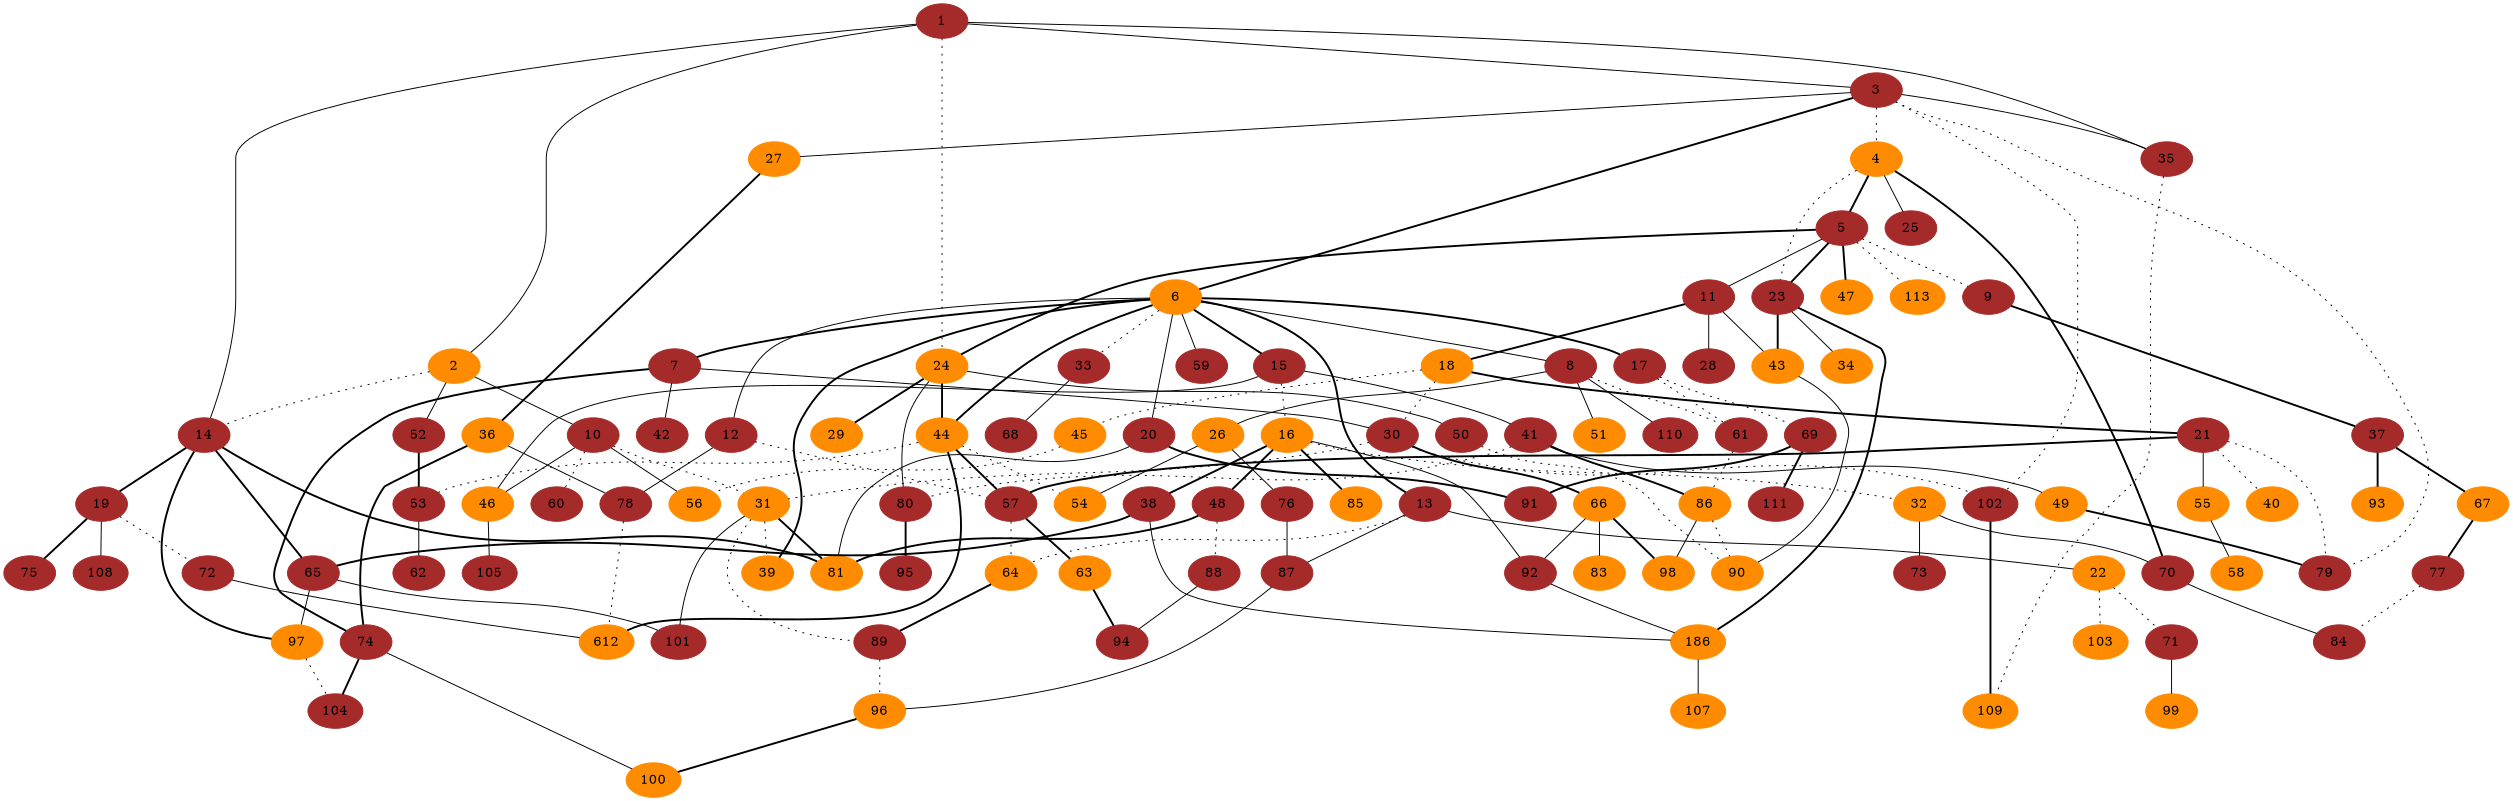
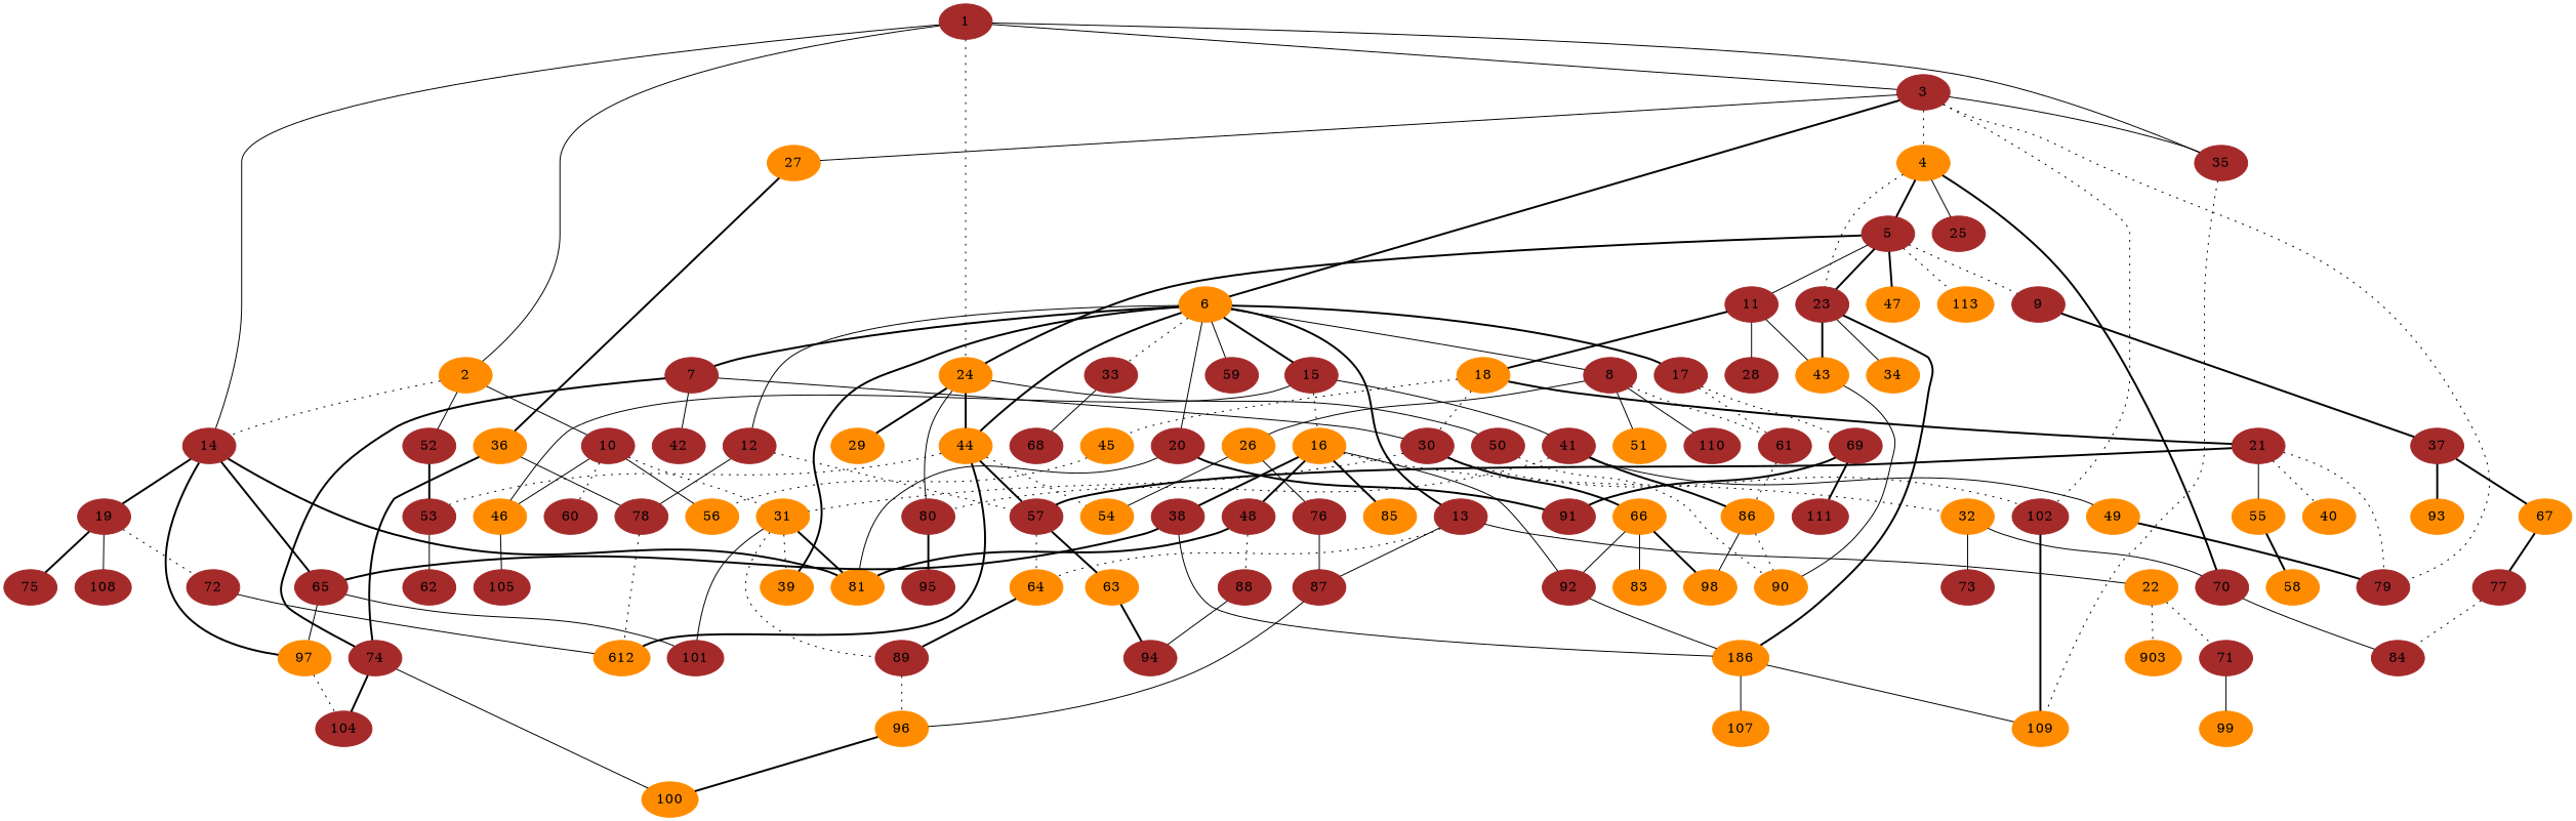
  graph {
    node [color=brown style=filled]
    edge [style=solid]
    2 [color=darkorange]
    1
    3
    14
    24 [color=darkorange]
    35
    10
    52
    4 [color=darkorange]
    6 [color=darkorange]
    27 [color=darkorange]
    79
    102
    19
    65
    81 [color=darkorange]
    97 [color=darkorange]
    44 [color=darkorange]
    29 [color=darkorange]
    50
    80
    109 [color=darkorange]
    31 [color=darkorange]
    46 [color=darkorange]
    56 [color=darkorange]
    60
    53
    5
    23
    25
    70
    7
    8
    12
    13
    15
    17
    20
    33
    39 [color=darkorange]
    59
    36 [color=darkorange]
    9
    11
    47 [color=darkorange]
    113 [color=darkorange]
    43 [color=darkorange]
    34 [color=darkorange]
    n49 [color=darkorange label=186]
    84
    37
    18 [color=darkorange]
    28
    30
    42
    74
    26 [color=darkorange]
    51 [color=darkorange]
    61
    110
    57
    78
    22 [color=darkorange]
    64 [color=darkorange]
    87
    16 [color=darkorange]
    41
    69
    91
    68
    54 [color=darkorange]
    n72 [color=darkorange label=612]
    66 [color=darkorange]
    100 [color=darkorange]
    104
    76
    86 [color=darkorange]
    67 [color=darkorange]
    93 [color=darkorange]
    89
    101
    105
    21
    45 [color=darkorange]
    90 [color=darkorange]
    63 [color=darkorange]
    71
-   103 [color=darkorange]
+   103 [color=darkorange label=903]
    96 [color=darkorange]
    72
    75
    108
    32 [color=darkorange]
    38
    48
    85 [color=darkorange]
    92
    49 [color=darkorange]
    73
    88
    111
    40 [color=darkorange]
    55 [color=darkorange]
    58 [color=darkorange]
    99 [color=darkorange]
    107 [color=darkorange]
    95
    83 [color=darkorange]
    98 [color=darkorange]
    77
    62
    94
    2 -- 14 [style=dotted]
    2 -- 10
    2 -- 52
    1 -- 2
    1 -- 3
    1 -- 14
    1 -- 24 [style=dotted]
    1 -- 35
    3 -- 35
    3 -- 4 [style=dotted]
    3 -- 6 [style=bold]
    3 -- 27
    3 -- 79 [style=dotted]
    3 -- 102 [style=dotted]
    14 -- 19 [style=bold]
    14 -- 65 [style=bold]
    14 -- 81 [style=bold]
    14 -- 97 [style=bold]
    24 -- 44 [style=bold]
    24 -- 29 [style=bold]
    24 -- 50
    24 -- 80
    35 -- 109 [style=dotted]
    10 -- 31 [style=dotted]
    10 -- 46
    10 -- 56
    10 -- 60 [style=dotted]
    52 -- 53 [style=bold]
    4 -- 5 [style=bold]
    4 -- 23 [style=dotted]
    4 -- 25
    4 -- 70 [style=bold]
    6 -- 44 [style=bold]
    6 -- 7 [style=bold]
    6 -- 8
    6 -- 12
    6 -- 13 [style=bold]
    6 -- 15 [style=bold]
    6 -- 17 [style=bold]
    6 -- 20
    6 -- 33 [style=dotted]
    6 -- 39 [style=bold]
    6 -- 59
    27 -- 36 [style=bold]
    102 -- 109 [style=bold]
    19 -- 72 [style=dotted]
    19 -- 75 [style=bold]
    19 -- 108
    65 -- 97
    65 -- 101
    97 -- 104 [style=dotted]
    44 -- 53 [style=dotted]
    44 -- 57 [style=bold]
    44 -- 54 [style=dotted]
    44 -- n72 [style=bold]
    50 -- 90 [style=dotted]
    80 -- 95 [style=bold]
    31 -- 81 [style=bold]
    31 -- 39 [style=dotted]
    31 -- 89 [style=dotted]
    31 -- 101
    46 -- 105
    53 -- 62
    5 -- 24 [style=bold]
    5 -- 23 [style=bold]
    5 -- 9 [style=dotted]
    5 -- 11
    5 -- 47 [style=bold]
    5 -- 113 [style=dotted]
    23 -- 43 [style=bold]
    23 -- 34
    23 -- n49 [style=bold]
    70 -- 84
    7 -- 30
    7 -- 42
    7 -- 74 [style=bold]
    8 -- 26
    8 -- 51
    8 -- 61 [style=dotted]
    8 -- 110
    12 -- 57 [style=dotted]
    12 -- 78
    13 -- 22
    13 -- 64 [style=dotted]
    13 -- 87
    15 -- 46
    15 -- 16 [style=dotted]
    15 -- 41
    17 -- 61 [style=dotted]
    17 -- 69 [style=dotted]
    20 -- 81
    20 -- 91 [style=bold]
    33 -- 68
    36 -- 74 [style=bold]
    36 -- 78
    9 -- 37 [style=bold]
    11 -- 43
    11 -- 18 [style=bold]
    11 -- 28
    43 -- 90
+   n49 -- 109
    n49 -- 107
    37 -- 67 [style=bold]
    37 -- 93 [style=bold]
    18 -- 30 [style=dotted]
    18 -- 21 [style=bold]
    18 -- 45 [style=dotted]
    30 -- 102 [style=dotted]
    30 -- 31 [style=dotted]
    30 -- 66 [style=bold]
    74 -- 100
    74 -- 104 [style=bold]
    26 -- 54
    26 -- 76
    61 -- 86 [style=dotted]
    57 -- 64 [style=dotted]
    57 -- 63 [style=bold]
    78 -- n72 [style=dotted]
    22 -- 71 [style=dotted]
    22 -- 103 [style=dotted]
    64 -- 89 [style=bold]
    87 -- 96
    16 -- 32 [style=dotted]
    16 -- 38 [style=bold]
    16 -- 48 [style=bold]
    16 -- 85 [style=bold]
    16 -- 92
    41 -- 80 [style=dotted]
    41 -- 86 [style=bold]
    41 -- 49
    69 -- 91 [style=bold]
    69 -- 111 [style=bold]
    66 -- 92
    66 -- 83
    66 -- 98 [style=bold]
    76 -- 87
    86 -- 90 [style=dotted]
    86 -- 98
    67 -- 77 [style=bold]
    89 -- 96 [style=dotted]
    21 -- 79 [style=dotted]
    21 -- 57 [style=bold]
    21 -- 40 [style=dotted]
    21 -- 55
    45 -- 56 [style=dotted]
    63 -- 94 [style=bold]
    71 -- 99
    96 -- 100 [style=bold]
    72 -- n72
    32 -- 70
    32 -- 73
    38 -- 65 [style=bold]
    38 -- n49
    48 -- 81 [style=bold]
    48 -- 88 [style=dotted]
    92 -- n49
    49 -- 79 [style=bold]
    88 -- 94
-   55 -- 58
+   55 -- 58 [style=bold]
    77 -- 84 [style=dotted]
  }
